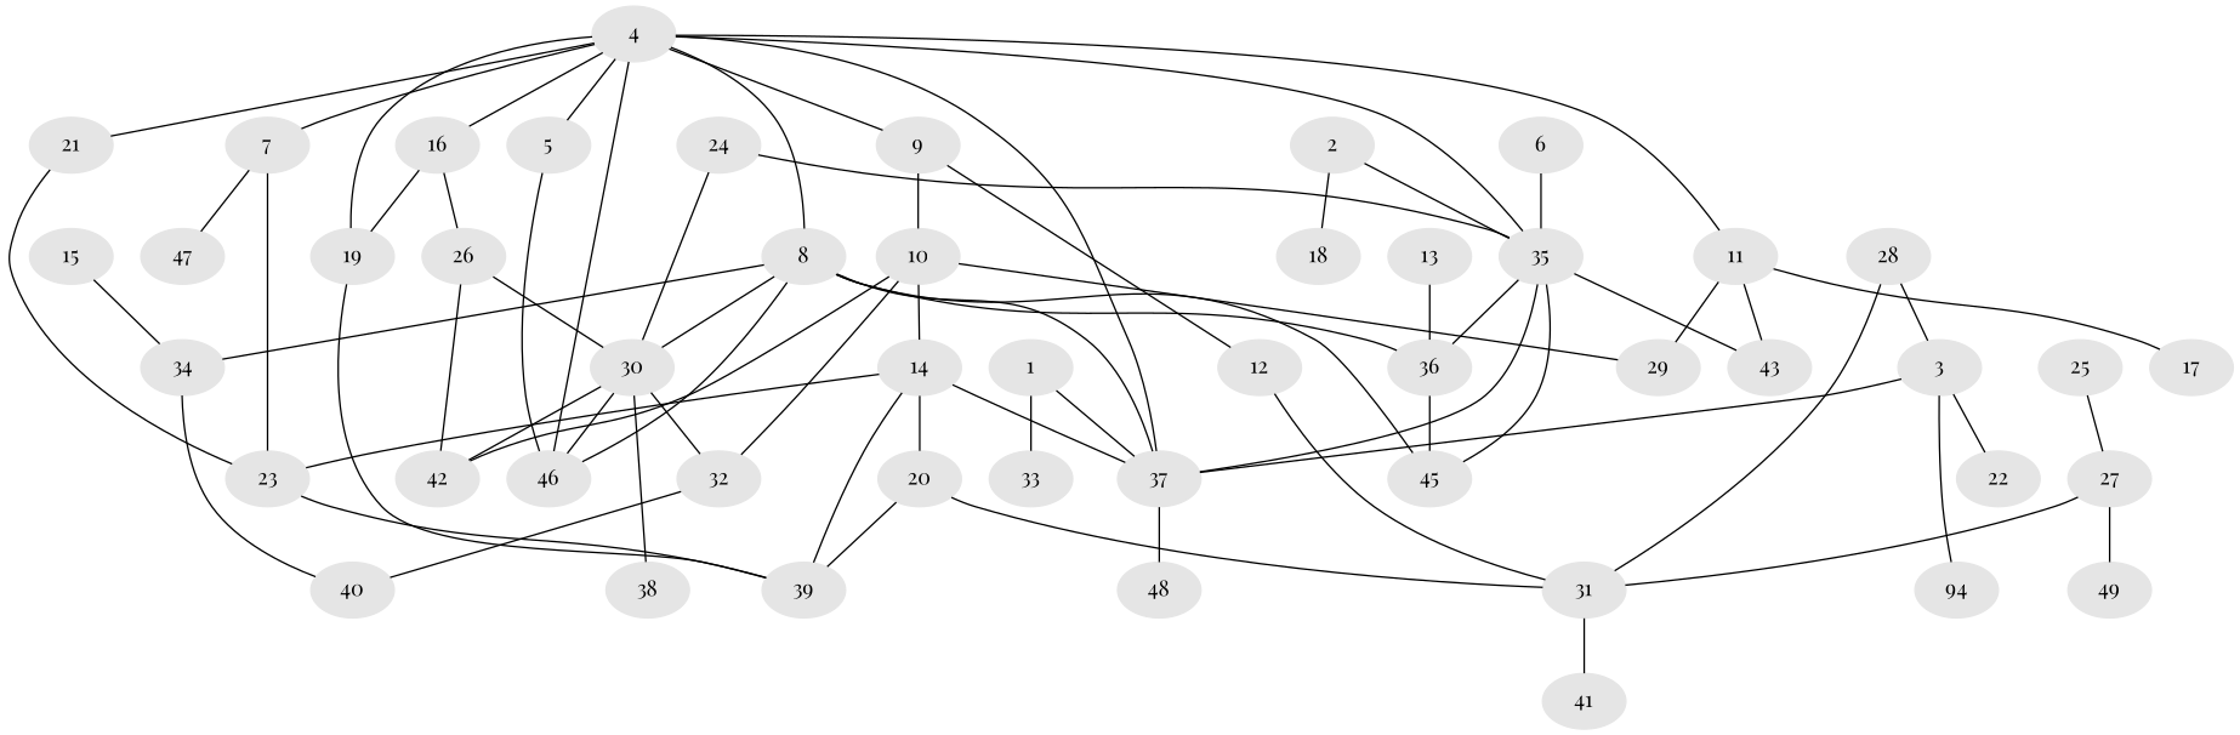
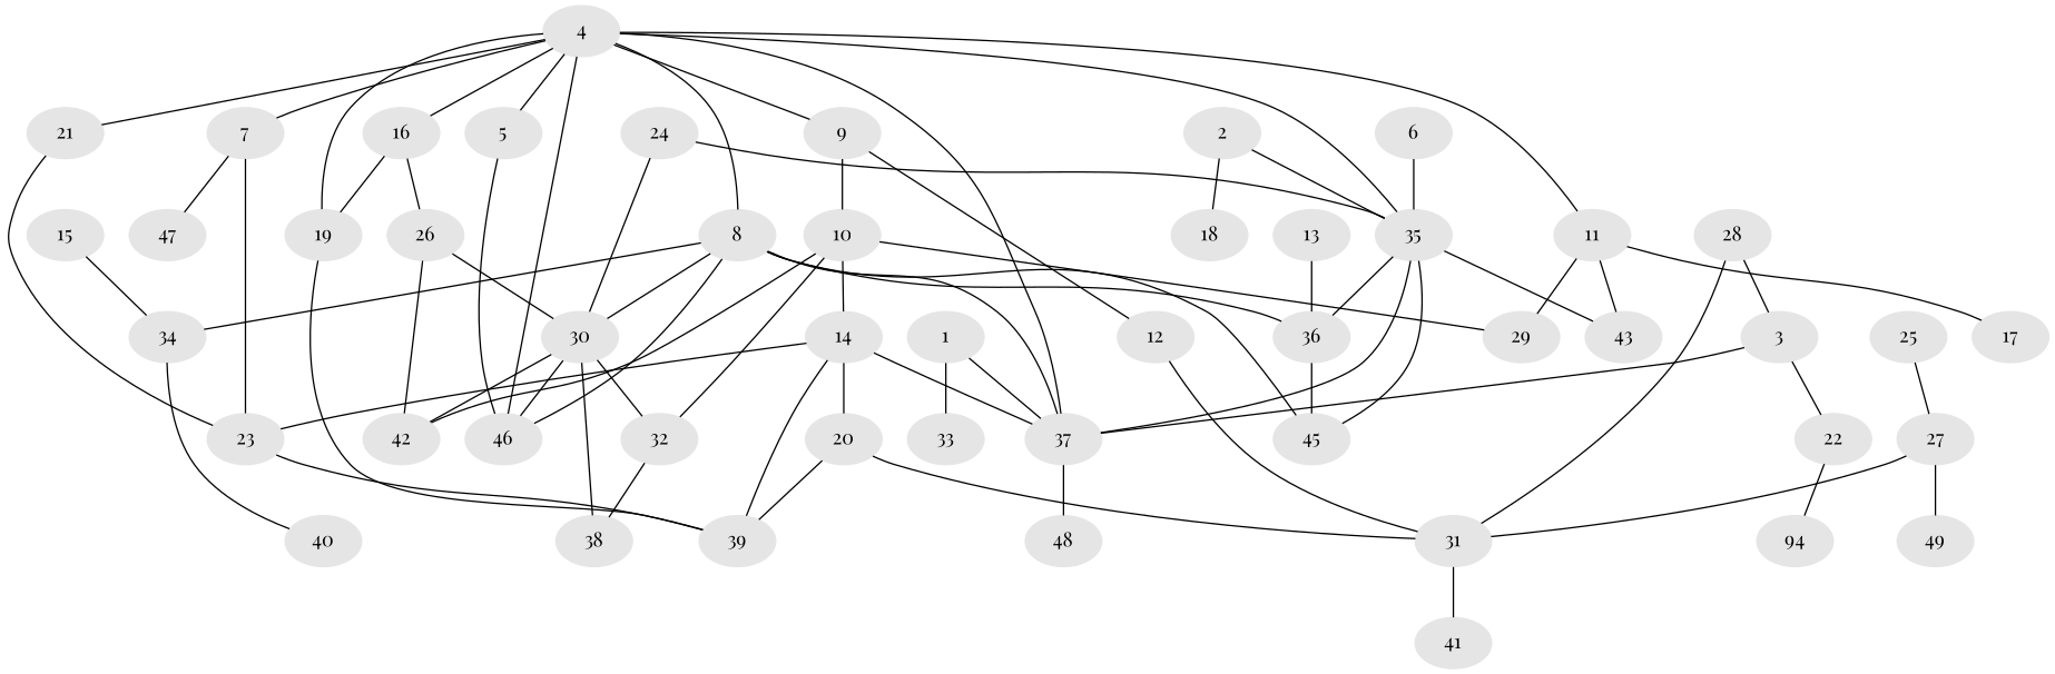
  graph {
    fontname="Playfair Display"
    node [color=gray90 fontname="Playfair Display" style=filled]
    edge [fontname="Playfair Display" weight=1.0]
    1
    33
    37
    48
    2
    18
    35
    36
    45
    43
    3
    22
    n13 [label=94]
    4
    5
    7
    8
    9
    11
    16
    19
    21
    46
    23
    47
    34
    30
    10
    12
    29
    17
    26
    39
    40
    6
    32
    42
    38
    14
    31
    20
    41
    13
    15
    24
    25
    27
    49
    28
    1 -- 33
    1 -- 37
    37 -- 48
    2 -- 18
    2 -- 35
    35 -- 37
    35 -- 36
    35 -- 45
    35 -- 43
    36 -- 45
    3 -- 37
    3 -- 22
-   3 -- n13
+   22 -- n13
    4 -- 37
    4 -- 35
    4 -- 5
    4 -- 7
    4 -- 8
    4 -- 9
    4 -- 11
    4 -- 16
    4 -- 19
    4 -- 21
    4 -- 46
    5 -- 46
    7 -- 23
    7 -- 47
    8 -- 37
    8 -- 36
    8 -- 45
    8 -- 46
    8 -- 34
    8 -- 30
    9 -- 10
    9 -- 12
    11 -- 43
    11 -- 29
    11 -- 17
    16 -- 19
    16 -- 26
    19 -- 39
    21 -- 23
    23 -- 39
    34 -- 40
    30 -- 46
    30 -- 32
    30 -- 42
    30 -- 38
    10 -- 29
    10 -- 32
    10 -- 42
    10 -- 14
    12 -- 31
    26 -- 30
    26 -- 42
    6 -- 35
-   32 -- 40
+   32 -- 38
    14 -- 37
    14 -- 23
    14 -- 39
    14 -- 20
    31 -- 41
    20 -- 39
    20 -- 31
    13 -- 36
    15 -- 34
    24 -- 35
    24 -- 30
    25 -- 27
    27 -- 31
    27 -- 49
    28 -- 3
    28 -- 31
  }
